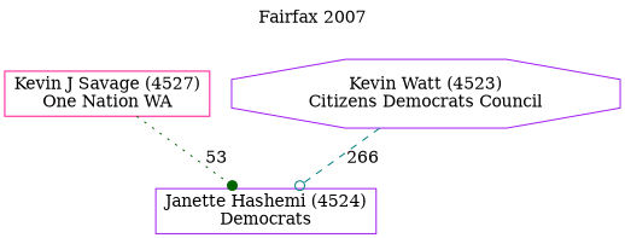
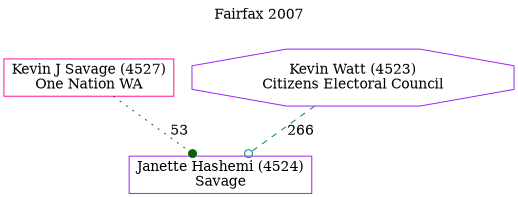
  digraph {
    label="Fairfax 2007"
    labelloc=t
    mclimit=10
    node [color=purple shape=box]
-   n1 [label="Janette Hashemi (4524)\nDemocrats"]
+   n1 [label="Janette Hashemi (4524)\nSavage"]
    n2 [color=deeppink label="Kevin J Savage (4527)\nOne Nation WA"]
-   n3 [label="Kevin Watt (4523)\nCitizens Democrats Council" shape=octagon]
+   n3 [label="Kevin Watt (4523)\nCitizens Electoral Council" shape=octagon]
    n2 -> n1 [arrowhead=dot color=darkgreen label=53 style=dotted]
    n3 -> n1 [arrowhead=odot color=teal label=266 style=dashed]
  }
